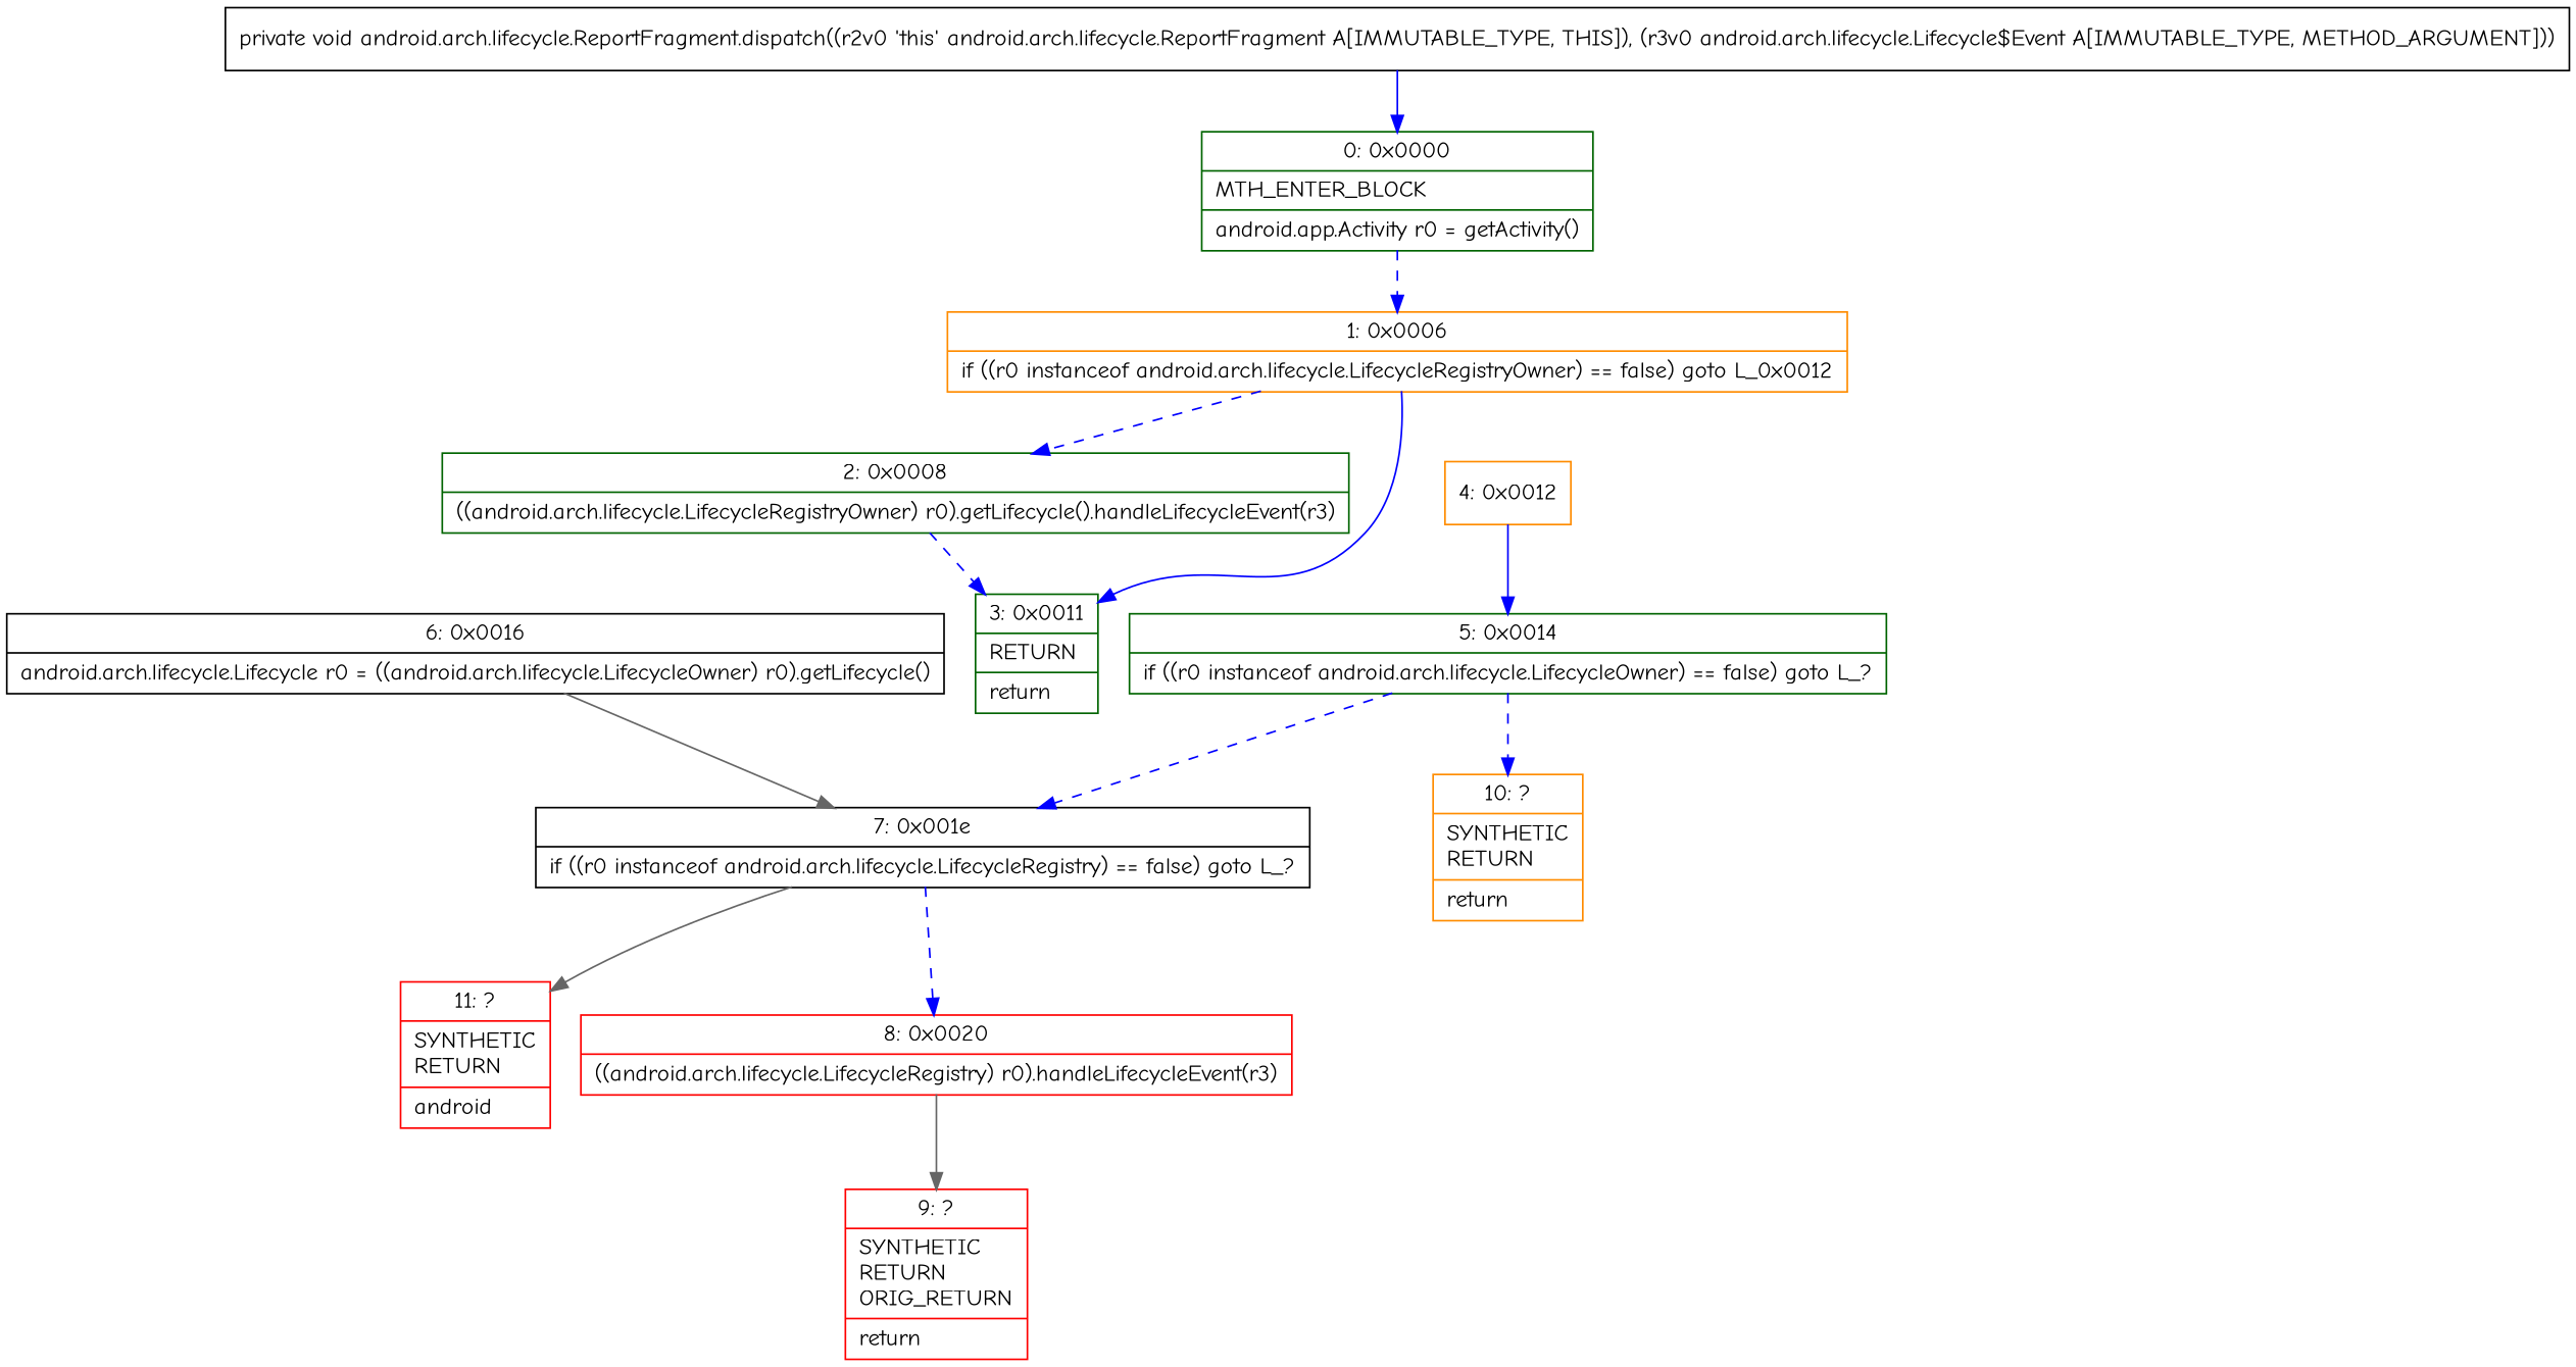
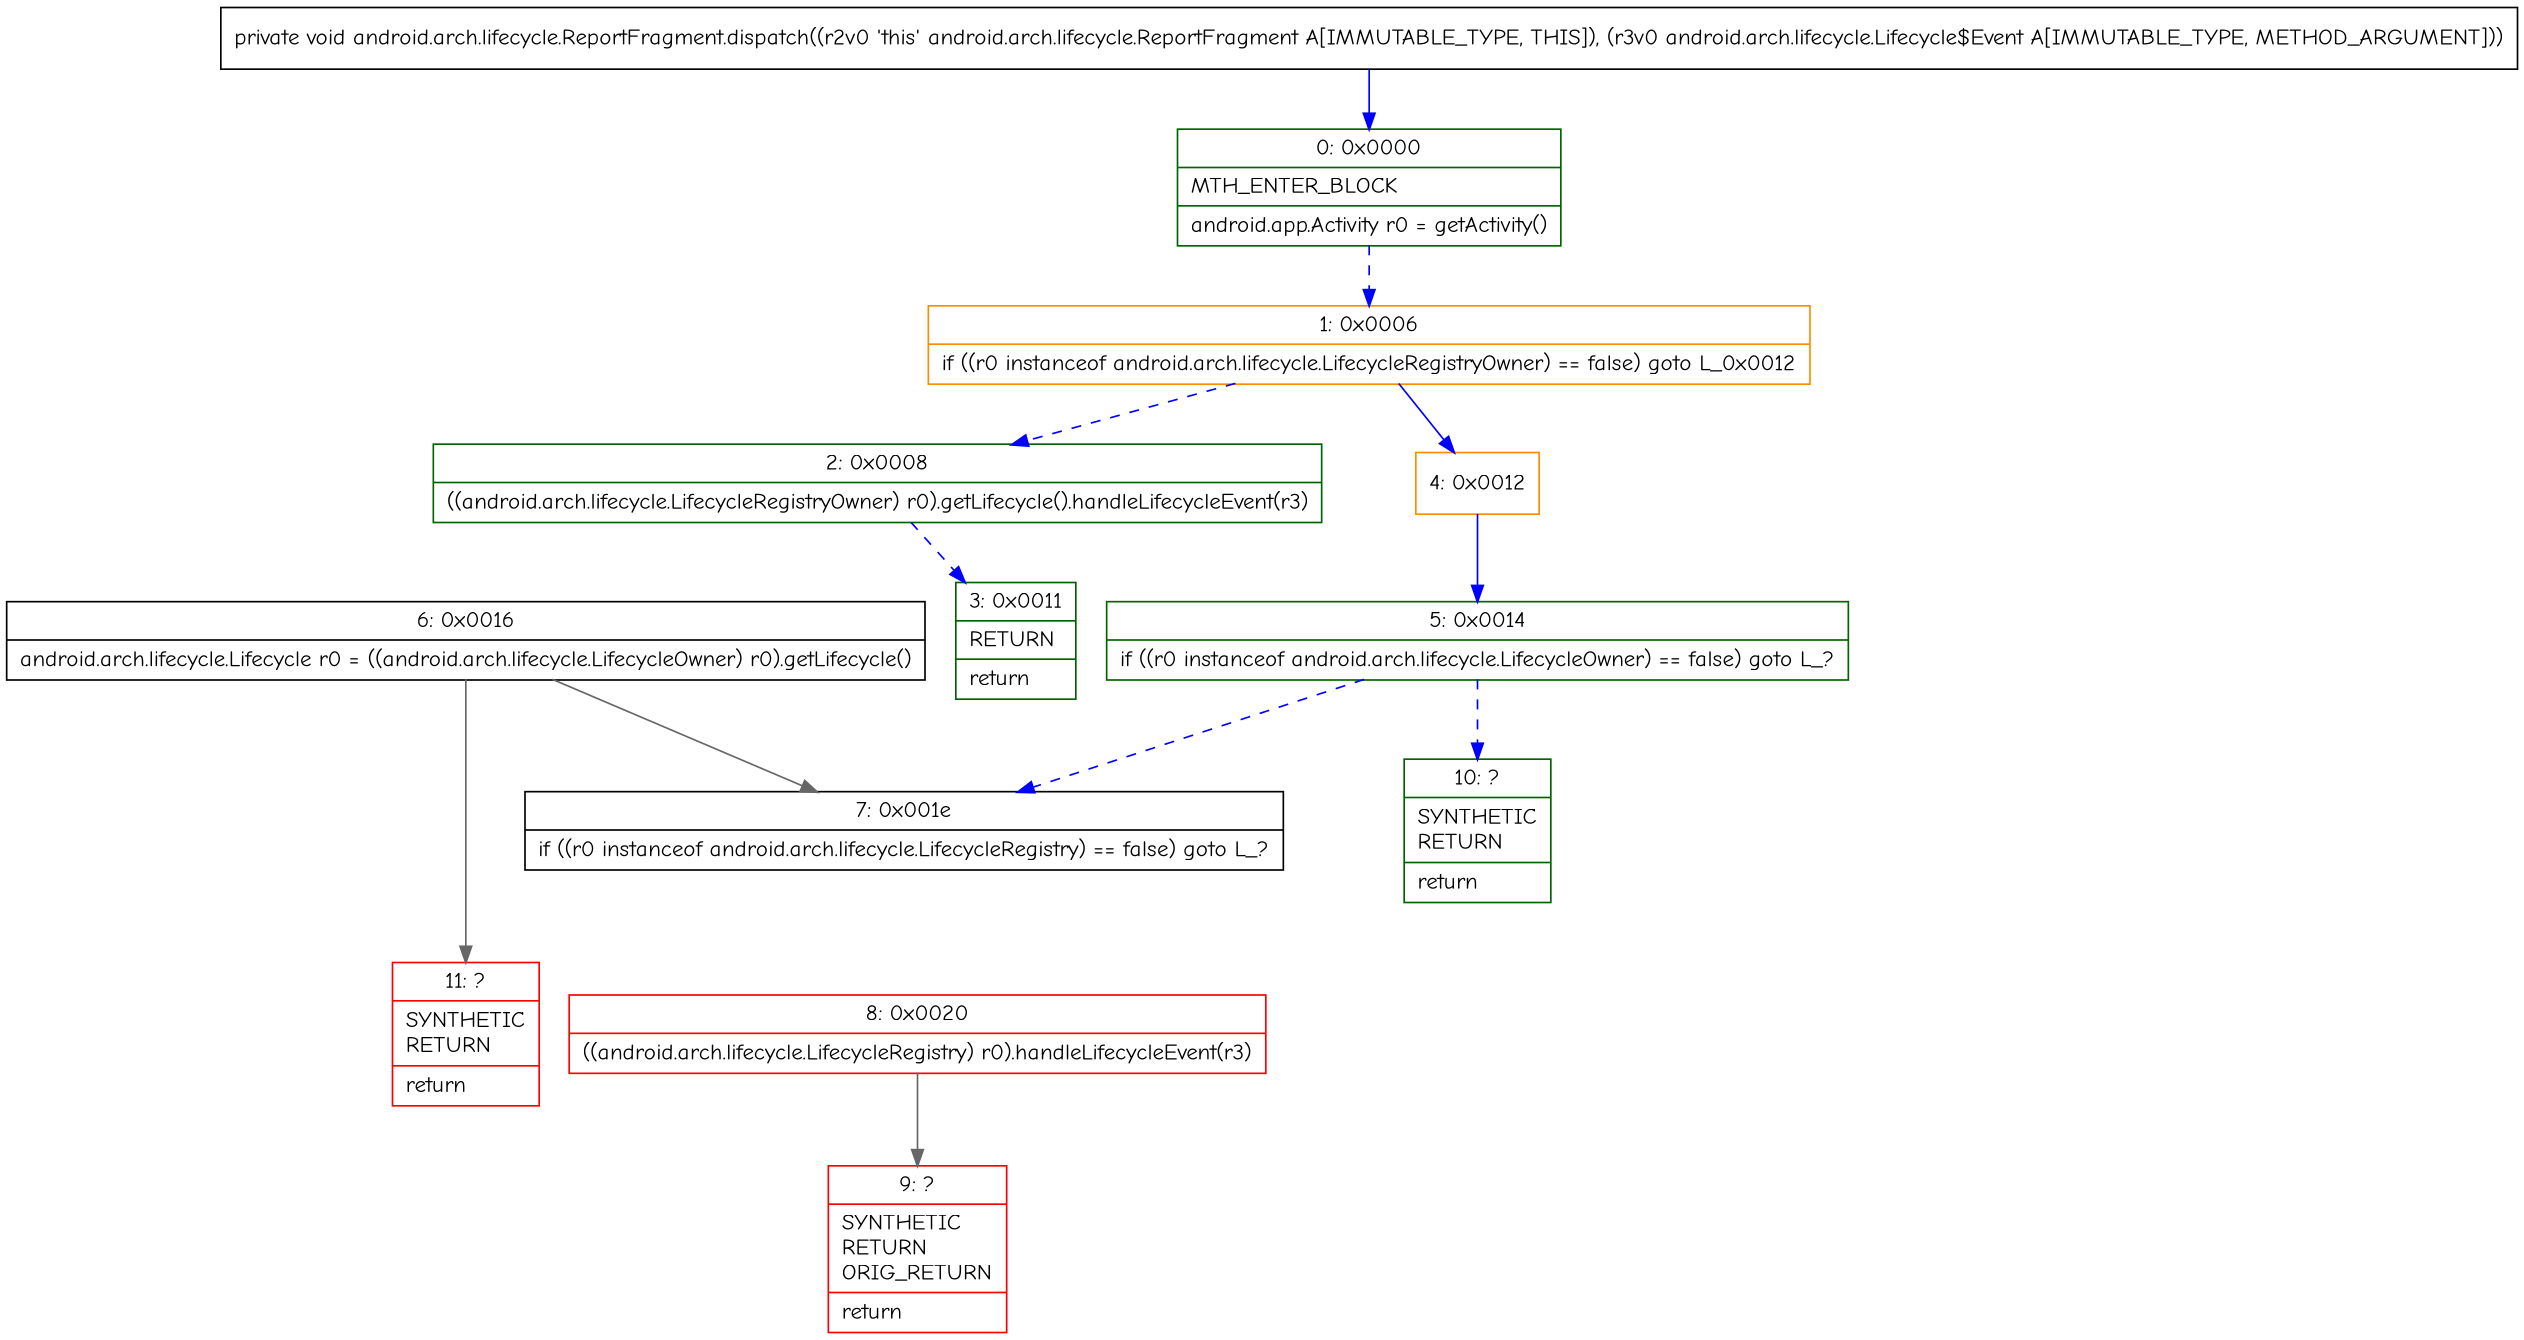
  digraph {
    fontname="Comic Neue"
    node [color=darkgreen fontname="Comic Neue" shape=record]
    edge [color=blue fontname="Comic Neue"]
    n1 [label="{0\:\ 0x0000|MTH_ENTER_BLOCK\l|android.app.Activity r0 = getActivity()\l}"]
    n2 [color=darkorange label="{1\:\ 0x0006|if ((r0 instanceof android.arch.lifecycle.LifecycleRegistryOwner) == false) goto L_0x0012\l}"]
    n3 [label="{2\:\ 0x0008|((android.arch.lifecycle.LifecycleRegistryOwner) r0).getLifecycle().handleLifecycleEvent(r3)\l}"]
    n4 [color=darkorange label="{4\:\ 0x0012}"]
    n5 [label="{3\:\ 0x0011|RETURN\l|return\l}"]
    n6 [label="{5\:\ 0x0014|if ((r0 instanceof android.arch.lifecycle.LifecycleOwner) == false) goto L_?\l}"]
-   n7 [color=darkorange label="{10\:\ ?|SYNTHETIC\lRETURN\l|return\l}"]
+   n7 [label="{10\:\ ?|SYNTHETIC\lRETURN\l|return\l}"]
    n8 [color=black label="{7\:\ 0x001e|if ((r0 instanceof android.arch.lifecycle.LifecycleRegistry) == false) goto L_?\l}"]
    n9 [color=black label="{6\:\ 0x0016|android.arch.lifecycle.Lifecycle r0 = ((android.arch.lifecycle.LifecycleOwner) r0).getLifecycle()\l}"]
    n10 [color=red label="{8\:\ 0x0020|((android.arch.lifecycle.LifecycleRegistry) r0).handleLifecycleEvent(r3)\l}"]
-   n11 [color=red label="{11\:\ ?|SYNTHETIC\lRETURN\l|android\l}"]
+   n11 [color=red label="{11\:\ ?|SYNTHETIC\lRETURN\l|return\l}"]
    n12 [color=red label="{9\:\ ?|SYNTHETIC\lRETURN\lORIG_RETURN\l|return\l}"]
    n13 [color=black label="{private void android.arch.lifecycle.ReportFragment.dispatch((r2v0 'this' android.arch.lifecycle.ReportFragment A[IMMUTABLE_TYPE, THIS]), (r3v0 android.arch.lifecycle.Lifecycle$Event A[IMMUTABLE_TYPE, METHOD_ARGUMENT])) }"]
    n1 -> n2 [style=dashed]
    n2 -> n3 [style=dashed]
-   n2 -> n5
+   n2 -> n4
    n3 -> n5 [style=dashed]
    n4 -> n6
    n6 -> n7 [style=dashed]
    n6 -> n8 [style=dashed]
-   n8 -> n10 [style=dashed]
-   n8 -> n11 [color=gray40]
+   n9 -> n11 [color=gray40]
    n9 -> n8 [color=gray40]
    n10 -> n12 [color=gray40]
    n13 -> n1
  }
